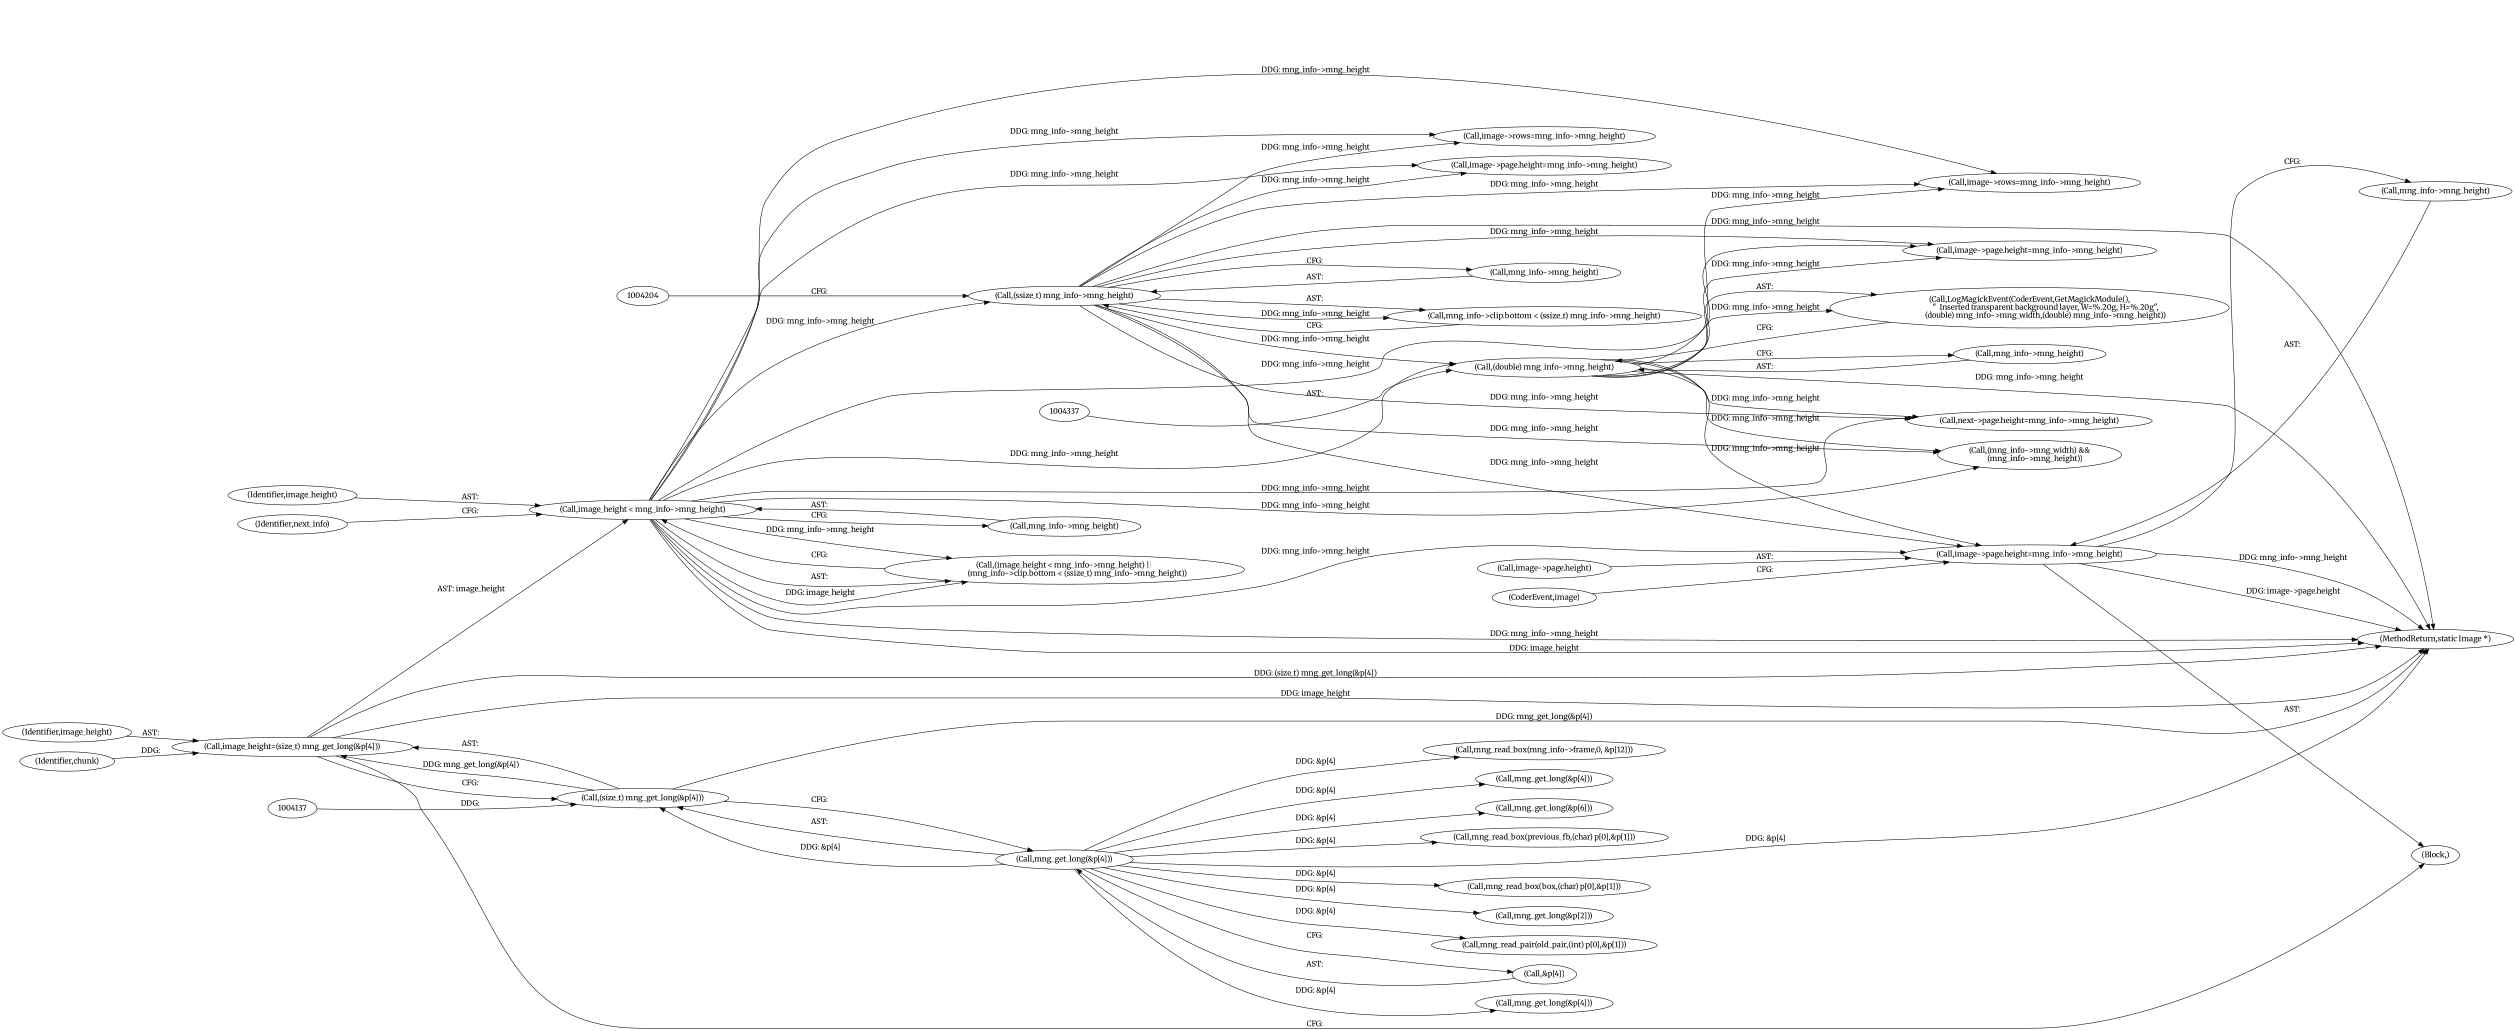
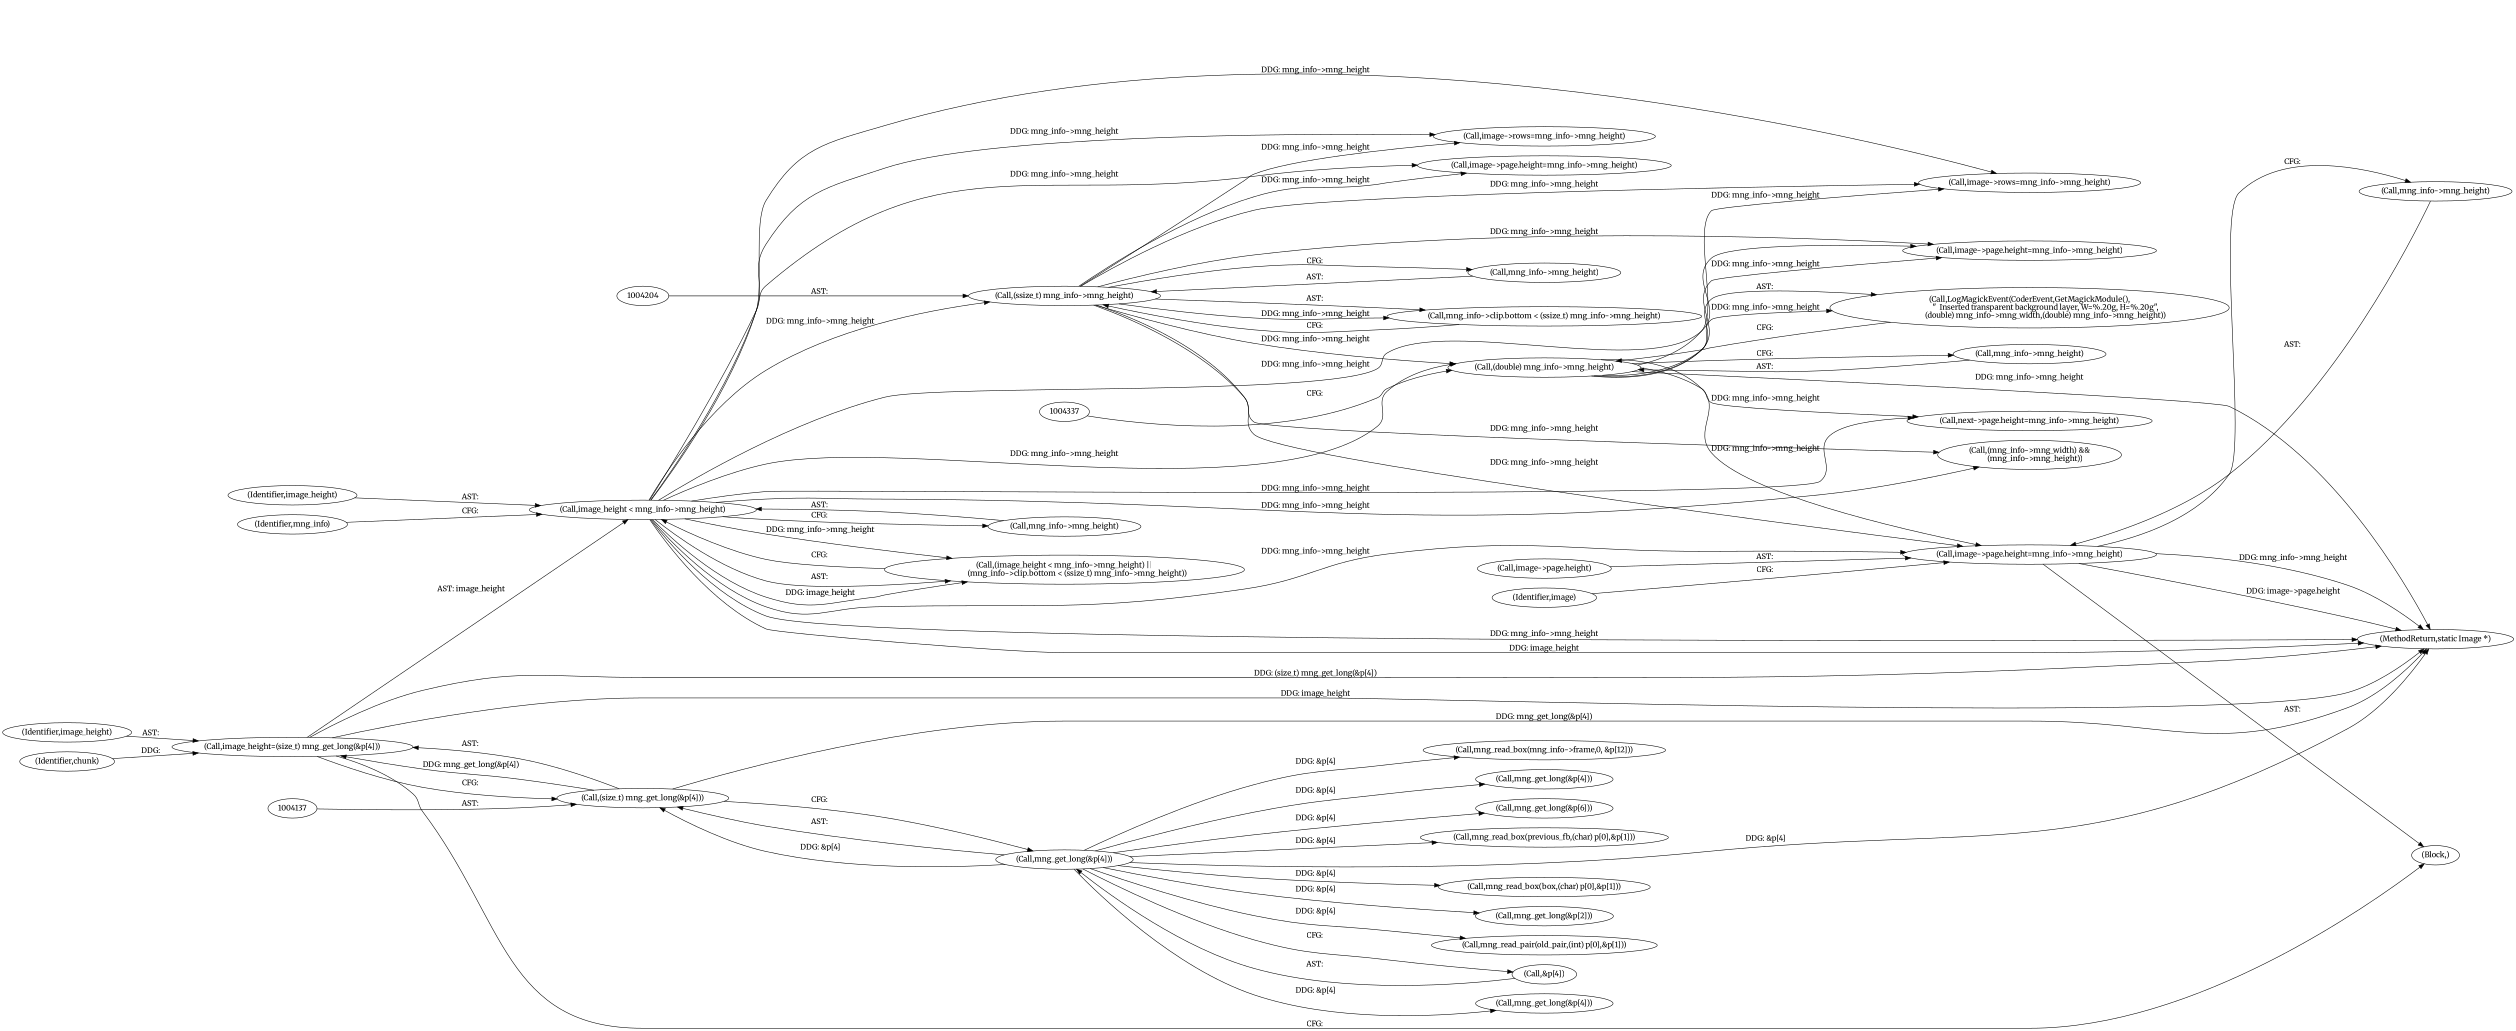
  digraph {
    fontname=Merriweather
    rankdir=LR
    node [fontname=Merriweather]
    edge [fontname=Merriweather]
    n1 [label="(Call,image->page.height=mng_info->mng_height)"]
    n2 [label="(MethodReturn,static Image *)"]
    n3 [label="(Call,mng_info->mng_height)"]
    n4 [label="(Block,)"]
    n5 [label="(Call,(ssize_t) mng_info->mng_height)"]
    n6 [label="(Call,(double) mng_info->mng_height)"]
    n7 [label="(Call,image->page.height=mng_info->mng_height)"]
    n8 [label="(Call,image->rows=mng_info->mng_height)"]
    n9 [label="(Call,image->rows=mng_info->mng_height)"]
    n10 [label="(Call,image->page.height=mng_info->mng_height)"]
    n11 [label="(Call,mng_info->mng_height)"]
    n12 [label="(Call,next->page.height=mng_info->mng_height)"]
    n13 [label="(Call,mng_info->clip.bottom < (ssize_t) mng_info->mng_height)"]
    n14 [label="(Call,(mng_info->mng_width) &&\n       (mng_info->mng_height))"]
    n15 [label="(Call,LogMagickEvent(CoderEvent,GetMagickModule(),\n                    \"  Inserted transparent background layer, W=%.20g, H=%.20g\",\n                    (double) mng_info->mng_width,(double) mng_info->mng_height))"]
    n16 [label="(Call,mng_info->mng_height)"]
    n17 [label="(Call,image_height < mng_info->mng_height)"]
    n18 [label="(Call,(image_height < mng_info->mng_height) ||\n                (mng_info->clip.bottom < (ssize_t) mng_info->mng_height))"]
    n19 [label="(Call,mng_info->mng_height)"]
    n20 [label="(Call,image_height=(size_t) mng_get_long(&p[4]))"]
    n21 [label="(Call,(size_t) mng_get_long(&p[4]))"]
    n22 [label="(Call,mng_get_long(&p[4]))"]
    n23 [label="(Call,mng_get_long(&p[4]))"]
    n24 [label="(Call,mng_read_box(mng_info->frame,0, &p[12]))"]
    n25 [label="(Call,mng_get_long(&p[4]))"]
    n26 [label="(Call,mng_get_long(&p[6]))"]
    n27 [label="(Call,mng_read_box(previous_fb,(char) p[0],&p[1]))"]
    n28 [label="(Call,mng_read_box(box,(char) p[0],&p[1]))"]
    n29 [label="(Call,mng_get_long(&p[2]))"]
    n30 [label="(Call,mng_read_pair(old_pair,(int) p[0],&p[1]))"]
    n31 [label="(Call,&p[4])"]
    n32 [label="(Call,image->page.height)"]
    n33 [label="(Identifier,image_height)"]
    n34 [label="(Identifier,chunk)"]
    n35 [label="(Identifier,image_height)"]
-   n36 [label="(CoderEvent,image)"]
-   n37 [label="(Identifier,next_info)"]
+   n36 [label="(Identifier,image)"]
+   n37 [label="(Identifier,mng_info)"]
    1004204
    1004137
    1004337
    n1 -> n2 [label="DDG: image->page.height"]
    n1 -> n2 [label="DDG: mng_info->mng_height"]
    n1 -> n3 [label="CFG: "]
    n1 -> n4 [label="AST: "]
    n3 -> n1 [label="AST: "]
    n5 -> n1 [label="DDG: mng_info->mng_height"]
-   n5 -> n2 [label="DDG: mng_info->mng_height"]
    n5 -> n6 [label="DDG: mng_info->mng_height"]
    n5 -> n7 [label="DDG: mng_info->mng_height"]
    n5 -> n8 [label="DDG: mng_info->mng_height"]
    n5 -> n9 [label="DDG: mng_info->mng_height"]
    n5 -> n10 [label="DDG: mng_info->mng_height"]
    n5 -> n11 [label="CFG: "]
-   n5 -> n12 [label="DDG: mng_info->mng_height"]
    n5 -> n13 [label="AST: "]
    n5 -> n13 [label="DDG: mng_info->mng_height"]
    n5 -> n14 [label="DDG: mng_info->mng_height"]
    n6 -> n1 [label="DDG: mng_info->mng_height"]
    n6 -> n2 [label="DDG: mng_info->mng_height"]
    n6 -> n7 [label="DDG: mng_info->mng_height"]
    n6 -> n9 [label="DDG: mng_info->mng_height"]
    n6 -> n12 [label="DDG: mng_info->mng_height"]
-   n6 -> n14 [label="DDG: mng_info->mng_height"]
    n6 -> n15 [label="AST: "]
    n6 -> n15 [label="DDG: mng_info->mng_height"]
    n6 -> n16 [label="CFG: "]
    n11 -> n5 [label="AST: "]
    n13 -> n5 [label="CFG: "]
    n15 -> n6 [label="CFG: "]
    n16 -> n6 [label="AST: "]
    n17 -> n1 [label="DDG: mng_info->mng_height"]
    n17 -> n2 [label="DDG: mng_info->mng_height"]
    n17 -> n2 [label="DDG: image_height"]
    n17 -> n5 [label="DDG: mng_info->mng_height"]
    n17 -> n6 [label="DDG: mng_info->mng_height"]
    n17 -> n7 [label="DDG: mng_info->mng_height"]
    n17 -> n8 [label="DDG: mng_info->mng_height"]
    n17 -> n9 [label="DDG: mng_info->mng_height"]
    n17 -> n10 [label="DDG: mng_info->mng_height"]
    n17 -> n12 [label="DDG: mng_info->mng_height"]
    n17 -> n14 [label="DDG: mng_info->mng_height"]
    n17 -> n18 [label="AST: "]
    n17 -> n18 [label="DDG: image_height"]
    n17 -> n18 [label="DDG: mng_info->mng_height"]
    n17 -> n19 [label="CFG: "]
    n18 -> n17 [label="CFG: "]
    n19 -> n17 [label="AST: "]
    n20 -> n2 [label="DDG: (size_t) mng_get_long(&p[4])"]
    n20 -> n2 [label="DDG: image_height"]
    n20 -> n4 [label="CFG: "]
    n20 -> n17 [label="AST: image_height"]
    n20 -> n21 [label="CFG: "]
    n21 -> n2 [label="DDG: mng_get_long(&p[4])"]
    n21 -> n20 [label="AST: "]
    n21 -> n20 [label="DDG: mng_get_long(&p[4])"]
    n21 -> n22 [label="CFG: "]
    n22 -> n2 [label="DDG: &p[4]"]
    n22 -> n21 [label="AST: "]
    n22 -> n21 [label="DDG: &p[4]"]
    n22 -> n23 [label="DDG: &p[4]"]
    n22 -> n24 [label="DDG: &p[4]"]
    n22 -> n25 [label="DDG: &p[4]"]
    n22 -> n26 [label="DDG: &p[4]"]
    n22 -> n27 [label="DDG: &p[4]"]
    n22 -> n28 [label="DDG: &p[4]"]
    n22 -> n29 [label="DDG: &p[4]"]
    n22 -> n30 [label="DDG: &p[4]"]
    n22 -> n31 [label="CFG: "]
    n31 -> n22 [label="AST: "]
    n32 -> n1 [label="AST: "]
    n33 -> n20 [label="AST: "]
    n34 -> n20 [label="DDG: "]
    n35 -> n17 [label="AST: "]
    n36 -> n1 [label="CFG: "]
    n37 -> n17 [label="CFG: "]
-   1004204 -> n5 [label="CFG: "]
-   1004137 -> n21 [label="DDG: "]
-   1004337 -> n6 [label="AST: "]
+   1004204 -> n5 [label="AST: "]
+   1004137 -> n21 [label="AST: "]
+   1004337 -> n6 [label="CFG: "]
  }
